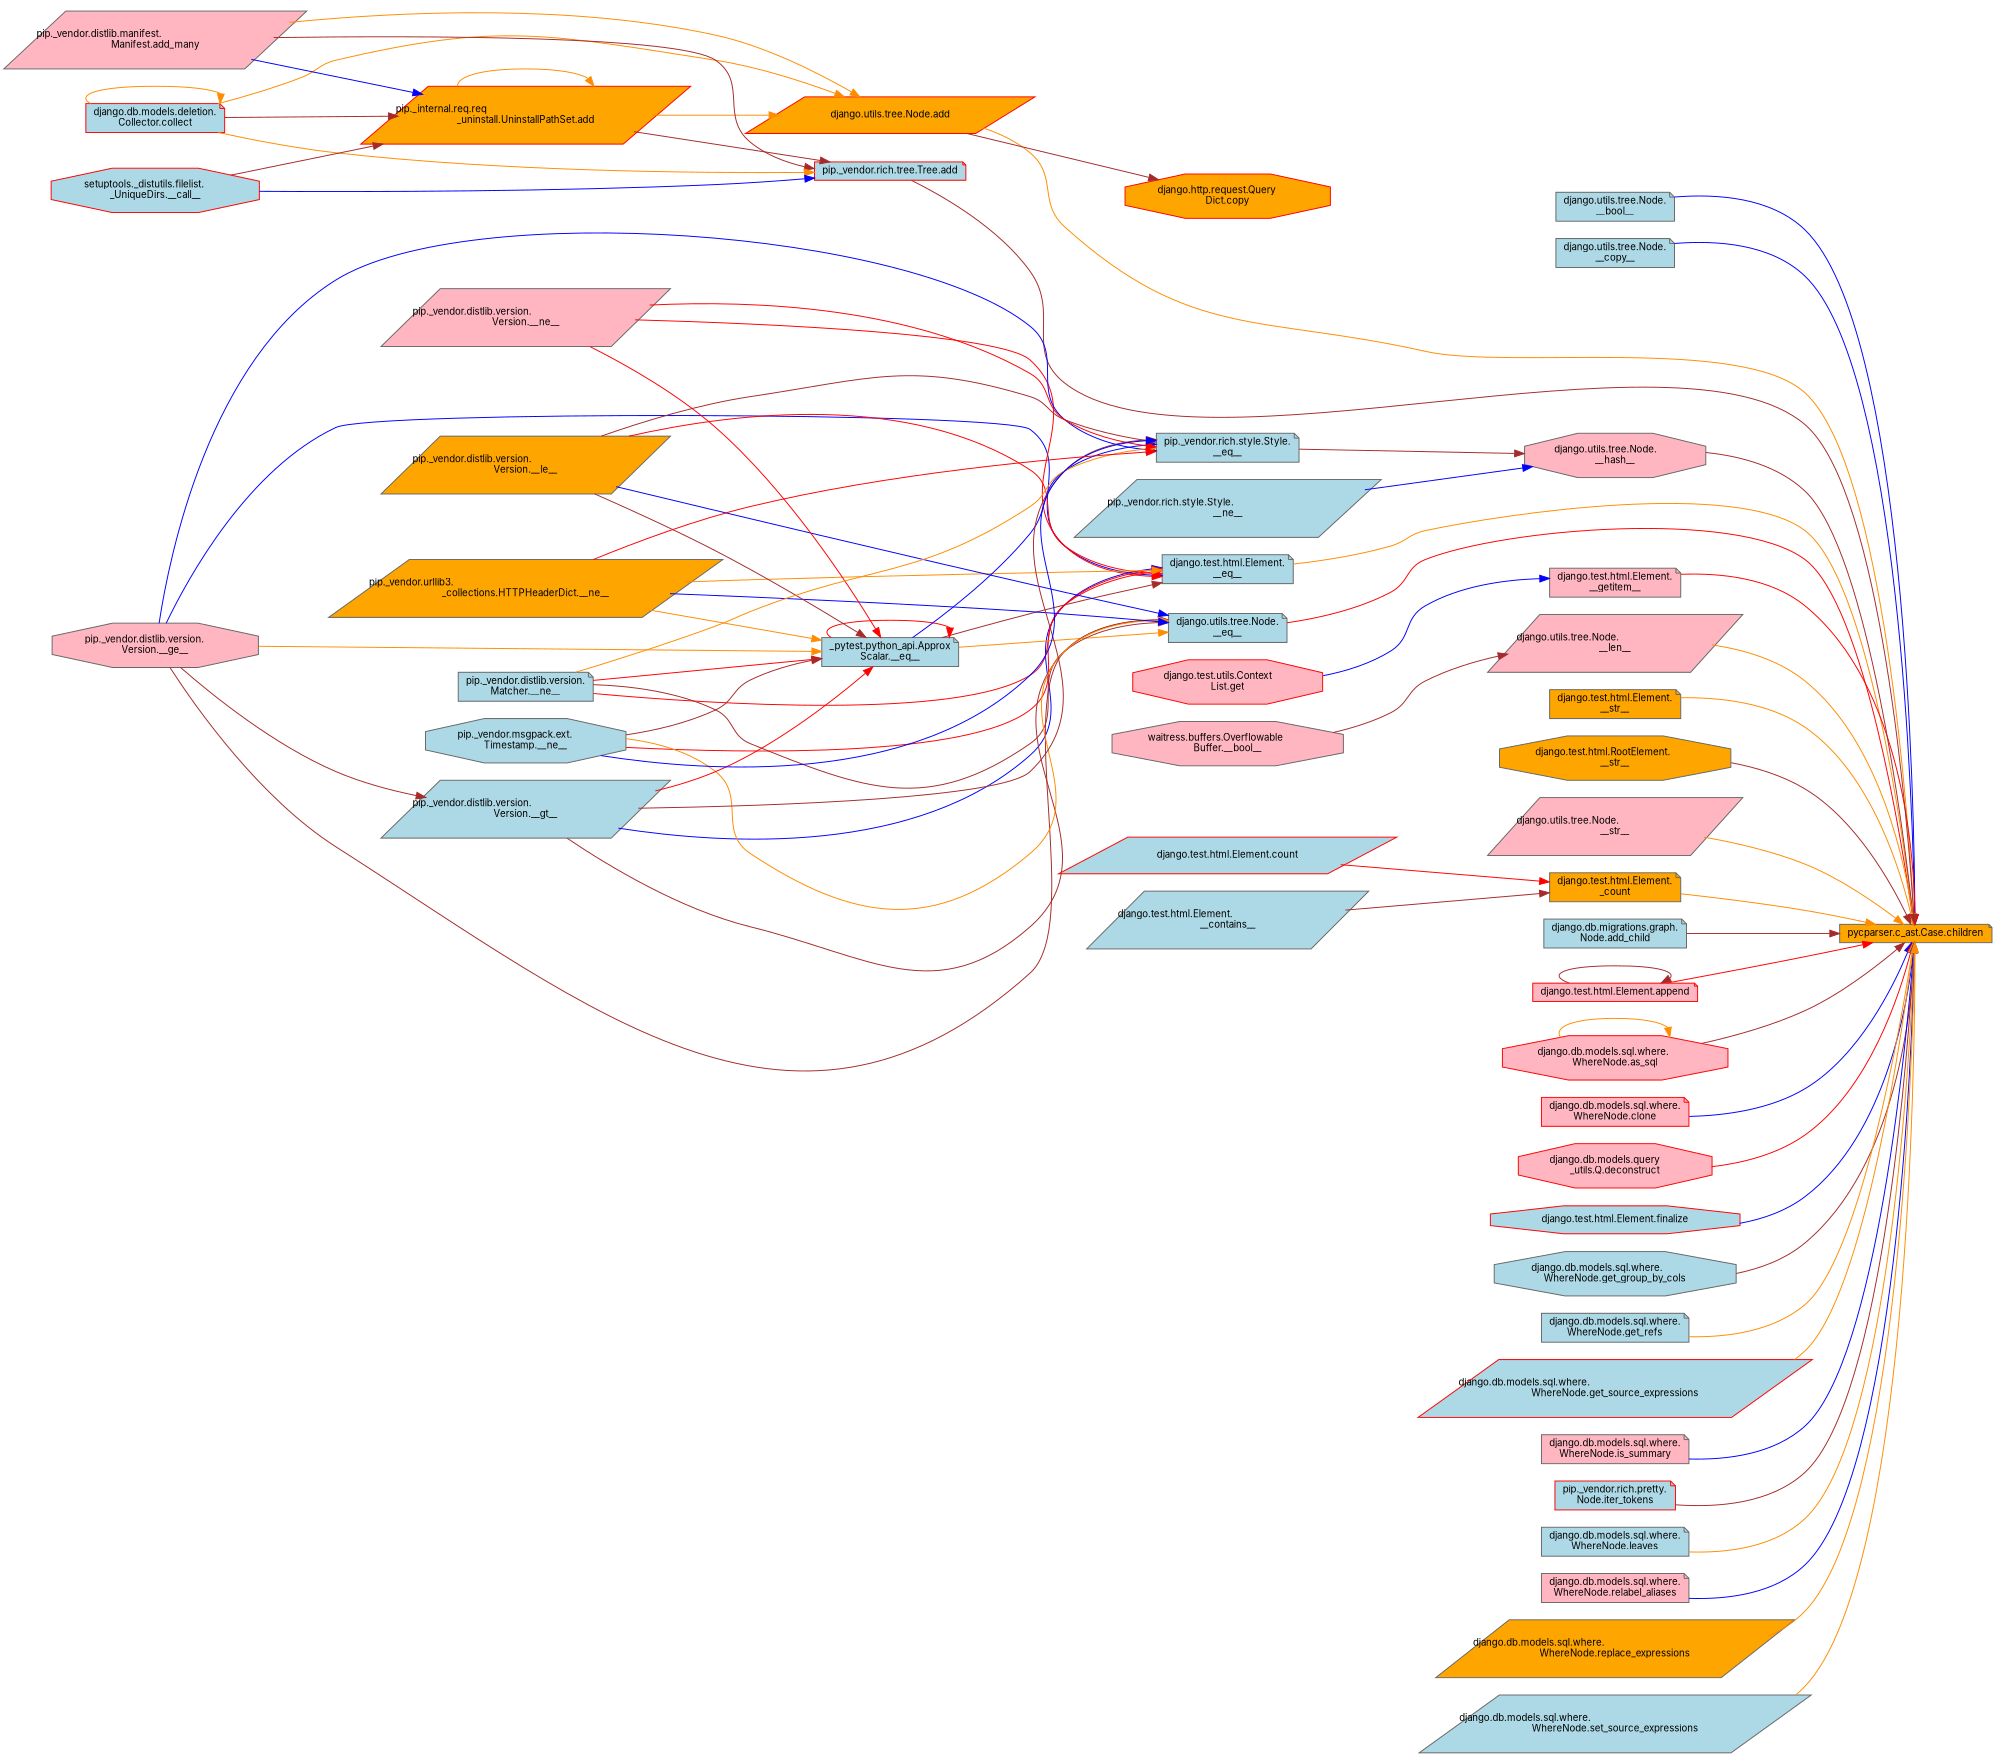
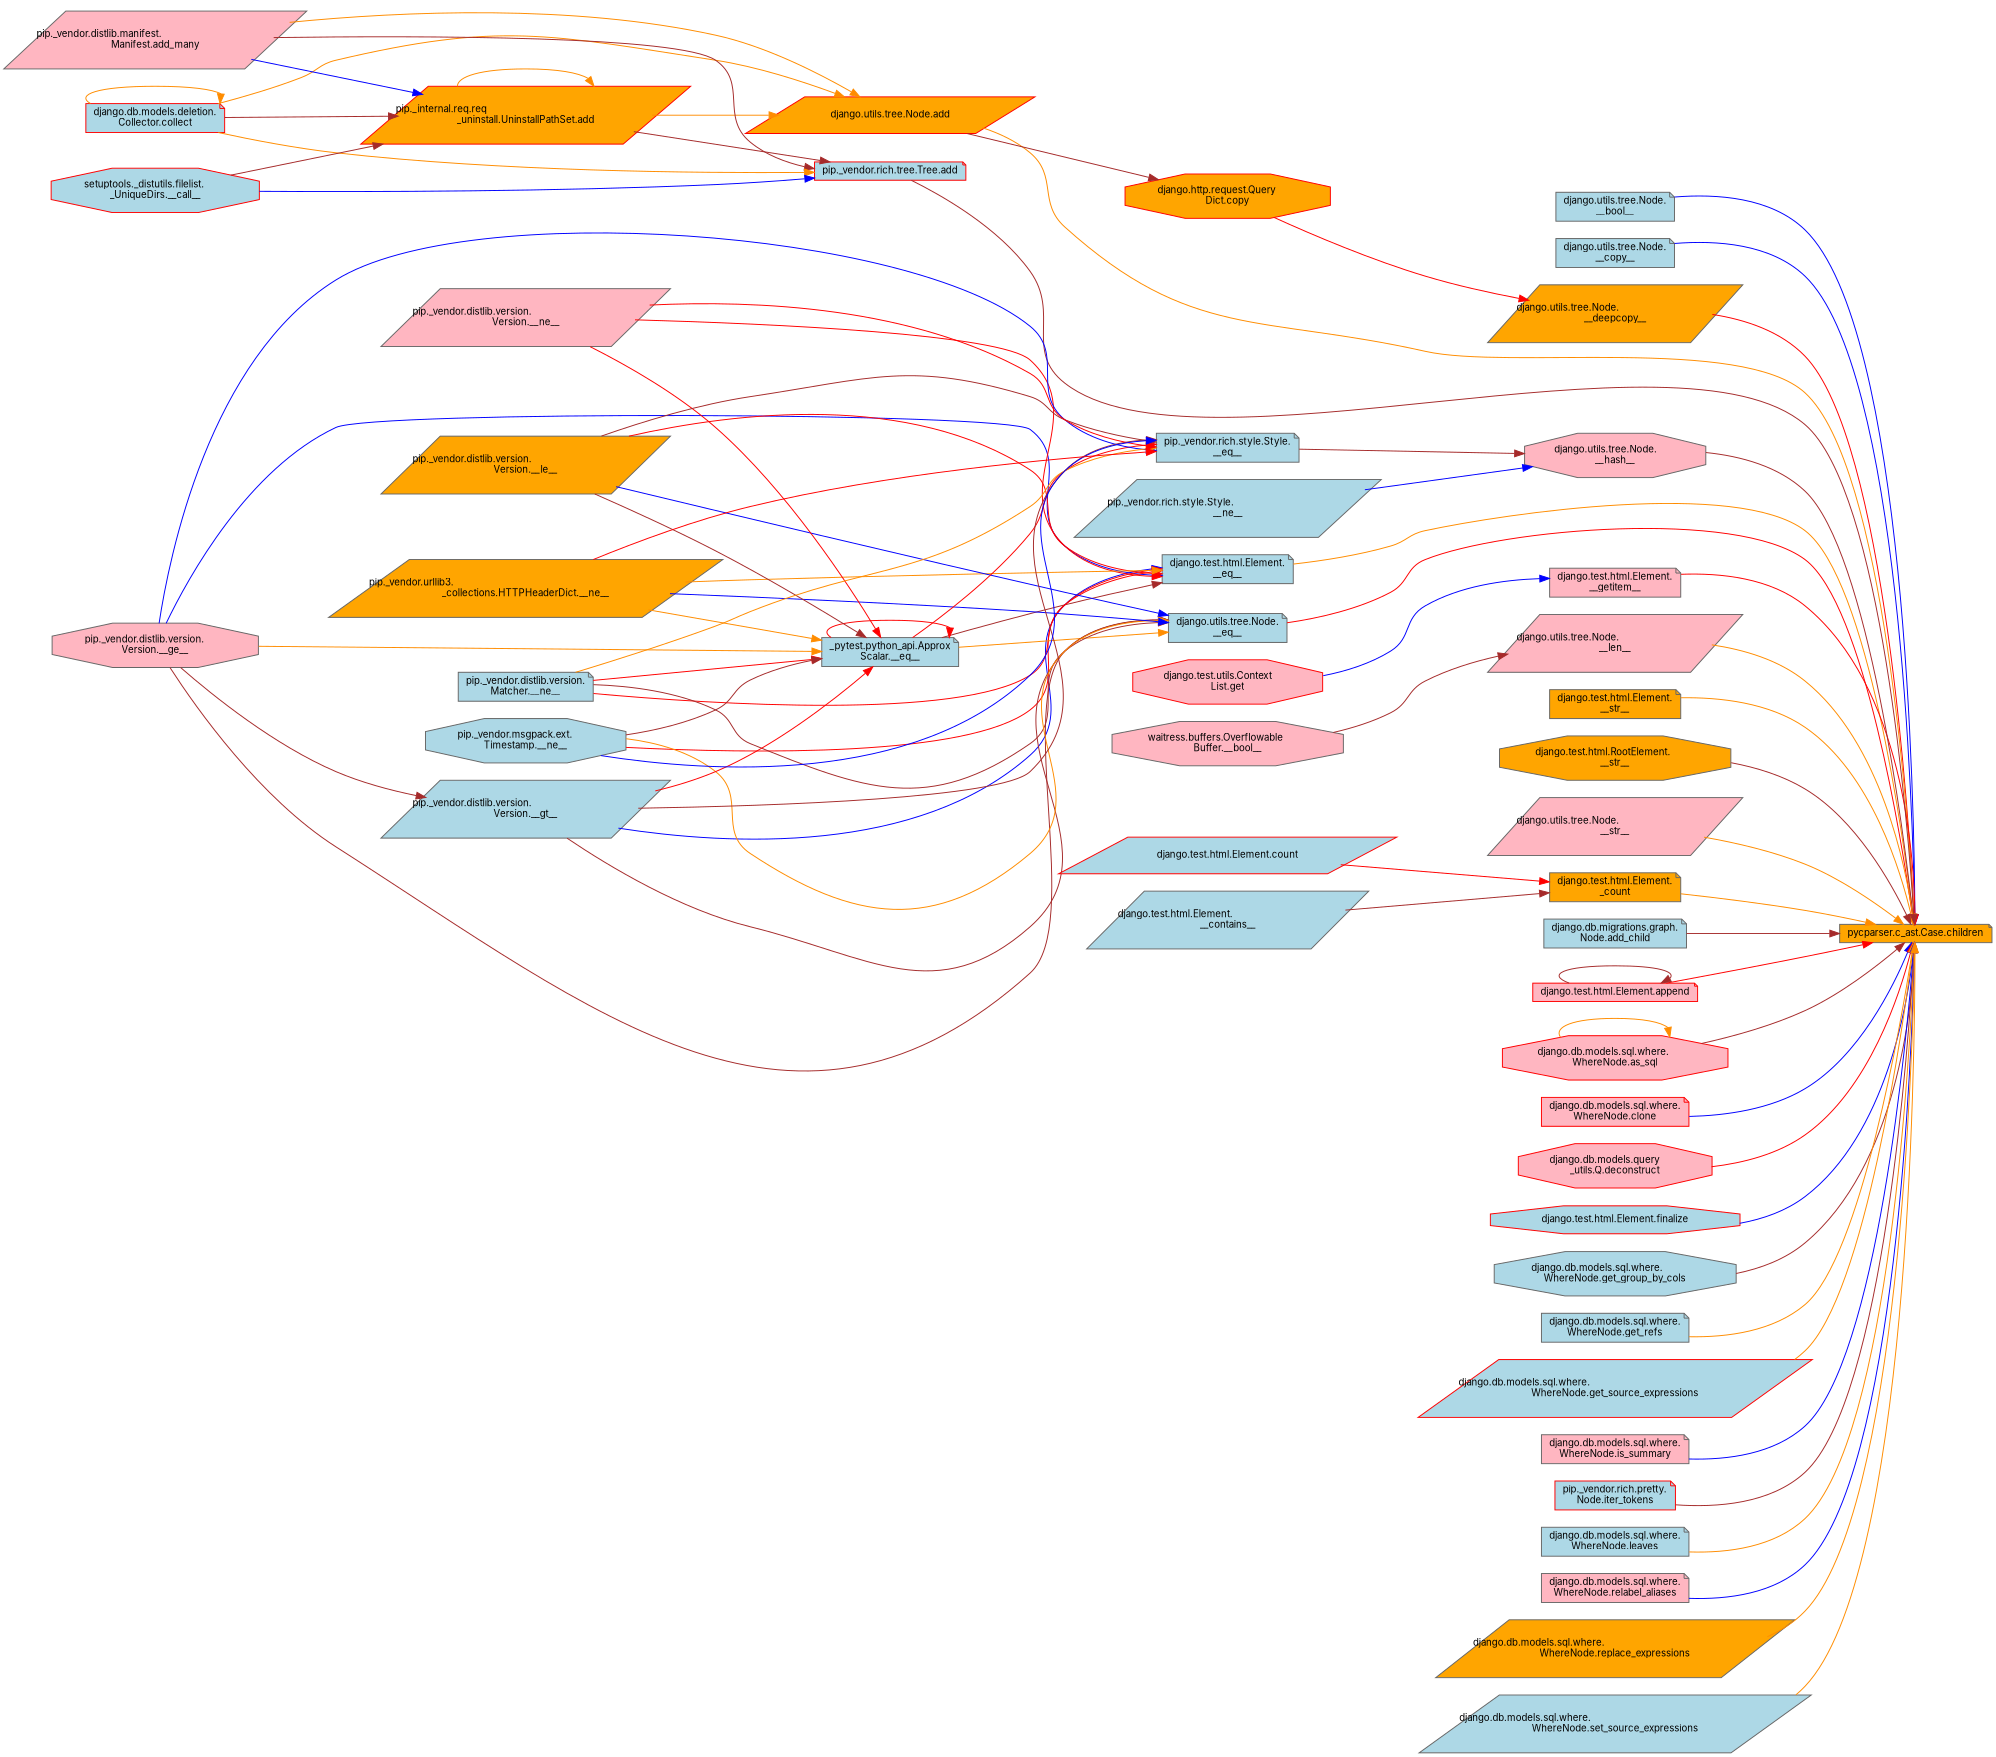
  digraph {
    fontname=Inter
    rankdir=RL
    node [color=grey40 fillcolor=lightblue fontname=Inter fontsize=10 shape=note style=filled]
    edge [color=brown dir=back fontname=Inter fontsize=10 labelfontname=Helvetica labelfontsize=10 style=solid]
    n1 [color=gray40 fillcolor=orange fontcolor=black height=0.2 label="pycparser.c_ast.Case.children" width=0.4]
    n2 [height=0.2 label="django.utils.tree.Node.\l__bool__" width=0.4]
    n3 [height=0.2 label="django.utils.tree.Node.\l__copy__" width=0.4]
+   n4 [fillcolor=orange height=0.2 label="django.utils.tree.Node.\l__deepcopy__" shape=parallelogram width=0.4]
    n5 [color=red fillcolor=orange height=0.2 label="django.utils.tree.Node.add" shape=parallelogram width=0.4]
    n6 [height=0.2 label="django.test.html.Element.\l__eq__" width=0.4]
    n7 [height=0.2 label="django.utils.tree.Node.\l__eq__" width=0.4]
    n8 [fillcolor=lightpink height=0.2 label="django.test.html.Element.\l__getitem__" width=0.4]
    n9 [fillcolor=lightpink height=0.2 label="django.utils.tree.Node.\l__hash__" shape=octagon width=0.4]
    n10 [fillcolor=lightpink height=0.2 label="django.utils.tree.Node.\l__len__" shape=parallelogram width=0.4]
    n11 [fillcolor=orange height=0.2 label="django.test.html.Element.\l__str__" width=0.4]
    n12 [fillcolor=orange height=0.2 label="django.test.html.RootElement.\l__str__" shape=octagon width=0.4]
    n13 [fillcolor=lightpink height=0.2 label="django.utils.tree.Node.\l__str__" shape=parallelogram width=0.4]
    n14 [fillcolor=orange height=0.2 label="django.test.html.Element.\l_count" width=0.4]
    n15 [color=red height=0.2 label="pip._vendor.rich.tree.Tree.add" width=0.4]
    n16 [height=0.2 label="django.db.migrations.graph.\lNode.add_child" width=0.4]
    n17 [color=red fillcolor=lightpink height=0.2 label="django.test.html.Element.append" width=0.4]
    n18 [color=red fillcolor=lightpink height=0.2 label="django.db.models.sql.where.\lWhereNode.as_sql" shape=octagon width=0.4]
    n19 [color=red fillcolor=lightpink height=0.2 label="django.db.models.sql.where.\lWhereNode.clone" width=0.4]
    n20 [color=red fillcolor=lightpink height=0.2 label="django.db.models.query\l_utils.Q.deconstruct" shape=octagon width=0.4]
    n21 [color=red height=0.2 label="django.test.html.Element.finalize" shape=octagon width=0.4]
    n22 [height=0.2 label="django.db.models.sql.where.\lWhereNode.get_group_by_cols" shape=octagon width=0.4]
    n23 [height=0.2 label="django.db.models.sql.where.\lWhereNode.get_refs" width=0.4]
    n24 [color=red height=0.2 label="django.db.models.sql.where.\lWhereNode.get_source_expressions" shape=parallelogram width=0.4]
    n25 [fillcolor=lightpink height=0.2 label="django.db.models.sql.where.\lWhereNode.is_summary" width=0.4]
    n26 [color=red height=0.2 label="pip._vendor.rich.pretty.\lNode.iter_tokens" width=0.4]
    n27 [height=0.2 label="django.db.models.sql.where.\lWhereNode.leaves" width=0.4]
    n28 [fillcolor=lightpink height=0.2 label="django.db.models.sql.where.\lWhereNode.relabel_aliases" width=0.4]
    n29 [fillcolor=orange height=0.2 label="django.db.models.sql.where.\lWhereNode.replace_expressions" shape=parallelogram width=0.4]
    n30 [height=0.2 label="django.db.models.sql.where.\lWhereNode.set_source_expressions" shape=parallelogram width=0.4]
    n31 [color=red fillcolor=orange height=0.2 label="django.http.request.Query\lDict.copy" shape=octagon width=0.4]
    n32 [color=red fillcolor=orange height=0.2 label="pip._internal.req.req\l_uninstall.UninstallPathSet.add" shape=parallelogram width=0.4]
    n33 [fillcolor=lightpink height=0.2 label="pip._vendor.distlib.manifest.\lManifest.add_many" shape=parallelogram width=0.4]
    n34 [color=red height=0.2 label="django.db.models.deletion.\lCollector.collect" width=0.4]
    n35 [height=0.2 label="_pytest.python_api.Approx\lScalar.__eq__" width=0.4]
    n36 [fillcolor=lightpink height=0.2 label="pip._vendor.distlib.version.\lVersion.__ge__" shape=octagon width=0.4]
    n37 [height=0.2 label="pip._vendor.distlib.version.\lVersion.__gt__" shape=parallelogram width=0.4]
    n38 [fillcolor=orange height=0.2 label="pip._vendor.distlib.version.\lVersion.__le__" shape=parallelogram width=0.4]
    n39 [height=0.2 label="pip._vendor.distlib.version.\lMatcher.__ne__" width=0.4]
    n40 [fillcolor=lightpink height=0.2 label="pip._vendor.distlib.version.\lVersion.__ne__" shape=parallelogram width=0.4]
    n41 [height=0.2 label="pip._vendor.msgpack.ext.\lTimestamp.__ne__" shape=octagon width=0.4]
    n42 [fillcolor=orange height=0.2 label="pip._vendor.urllib3.\l_collections.HTTPHeaderDict.__ne__" shape=parallelogram width=0.4]
    n43 [color=red fillcolor=lightpink height=0.2 label="django.test.utils.Context\lList.get" shape=octagon width=0.4]
    n44 [height=0.2 label="pip._vendor.rich.style.Style.\l__eq__" width=0.4]
    n45 [height=0.2 label="pip._vendor.rich.style.Style.\l__ne__" shape=parallelogram width=0.4]
    n46 [fillcolor=lightpink height=0.2 label="waitress.buffers.Overflowable\lBuffer.__bool__" shape=octagon width=0.4]
    n47 [height=0.2 label="django.test.html.Element.\l__contains__" shape=parallelogram width=0.4]
    n48 [color=red height=0.2 label="django.test.html.Element.count" shape=parallelogram width=0.4]
    n49 [color=red height=0.2 label="setuptools._distutils.filelist.\l_UniqueDirs.__call__" shape=octagon width=0.4]
    n1 -> n2 [color=blue]
    n1 -> n3 [color=blue]
+   n1 -> n4 [color=red]
    n1 -> n5 [color=darkorange]
    n1 -> n6 [color=darkorange]
    n1 -> n7 [color=red]
    n1 -> n8 [color=red]
    n1 -> n9
    n1 -> n10 [color=darkorange]
    n1 -> n11 [color=darkorange]
    n1 -> n12
    n1 -> n13 [color=darkorange]
    n1 -> n14 [color=darkorange]
    n1 -> n15
    n1 -> n16
    n1 -> n17 [color=red]
    n1 -> n18
    n1 -> n19 [color=blue]
    n1 -> n20 [color=red]
    n1 -> n21 [color=blue]
    n1 -> n22
    n1 -> n23 [color=darkorange]
    n1 -> n24 [color=darkorange]
    n1 -> n25 [color=blue]
    n1 -> n26
    n1 -> n27 [color=darkorange]
    n1 -> n28 [color=blue]
    n1 -> n29 [color=darkorange]
    n1 -> n30 [color=darkorange]
+   n4 -> n31 [color=red]
    n5 -> n32 [color=darkorange]
    n5 -> n33 [color=darkorange]
    n5 -> n34 [color=darkorange]
    n6 -> n35
    n6 -> n36 [color=blue]
    n6 -> n37 [color=blue]
    n6 -> n38 [color=red]
    n6 -> n39 [color=red]
    n6 -> n40 [color=red]
    n6 -> n41 [color=red]
    n6 -> n42 [color=darkorange]
    n7 -> n35 [color=darkorange]
    n7 -> n36
    n7 -> n37
    n7 -> n38 [color=blue]
    n7 -> n39
    n7 -> n41 [color=darkorange]
    n7 -> n42 [color=blue]
    n8 -> n43 [color=blue]
    n9 -> n44
    n9 -> n45 [color=blue]
    n10 -> n46
    n14 -> n47
    n14 -> n48 [color=red]
    n15 -> n32
    n15 -> n33
    n15 -> n34 [color=darkorange]
    n15 -> n49 [color=blue]
    n17 -> n17
    n18 -> n18 [color=darkorange]
    n31 -> n5
    n32 -> n32 [color=darkorange]
    n32 -> n33 [color=blue]
    n32 -> n34
    n32 -> n49
    n34 -> n34 [color=darkorange]
    n35 -> n35 [color=red]
    n35 -> n36 [color=darkorange]
    n35 -> n37 [color=red]
    n35 -> n38
    n35 -> n39 [color=red]
    n35 -> n40 [color=red]
    n35 -> n41
    n35 -> n42 [color=darkorange]
    n37 -> n36
-   n44 -> n35 [color=blue]
+   n44 -> n35 [color=red]
    n44 -> n36 [color=blue]
    n44 -> n37
    n44 -> n38
    n44 -> n39 [color=darkorange]
    n44 -> n40 [color=red]
    n44 -> n41 [color=blue]
    n44 -> n42 [color=red]
  }
